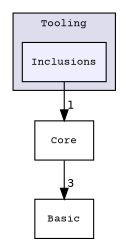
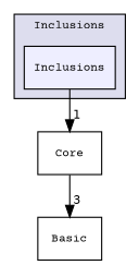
  digraph {
    compound=true
    fontname="Courier Prime"
    node [fontname="Courier Prime" fontsize=10 shape=box]
    edge [fontname="Courier Prime" labeldistance=1.5 labelfontname=Helvetica labelfontsize=10]
    n1 [fillcolor="#eeeeff" label=Inclusions pencolor=black style=filled]
    n2 [label=Core]
    n3 [label=Basic]
    subgraph cluster_1 {
      bgcolor="#ddddee"
      fontsize=10
-     label=Tooling
+     label=Inclusions
      pencolor=black
      n1
    }
    n1 -> n2 [headlabel=1]
    n2 -> n3 [headlabel=3]
  }
